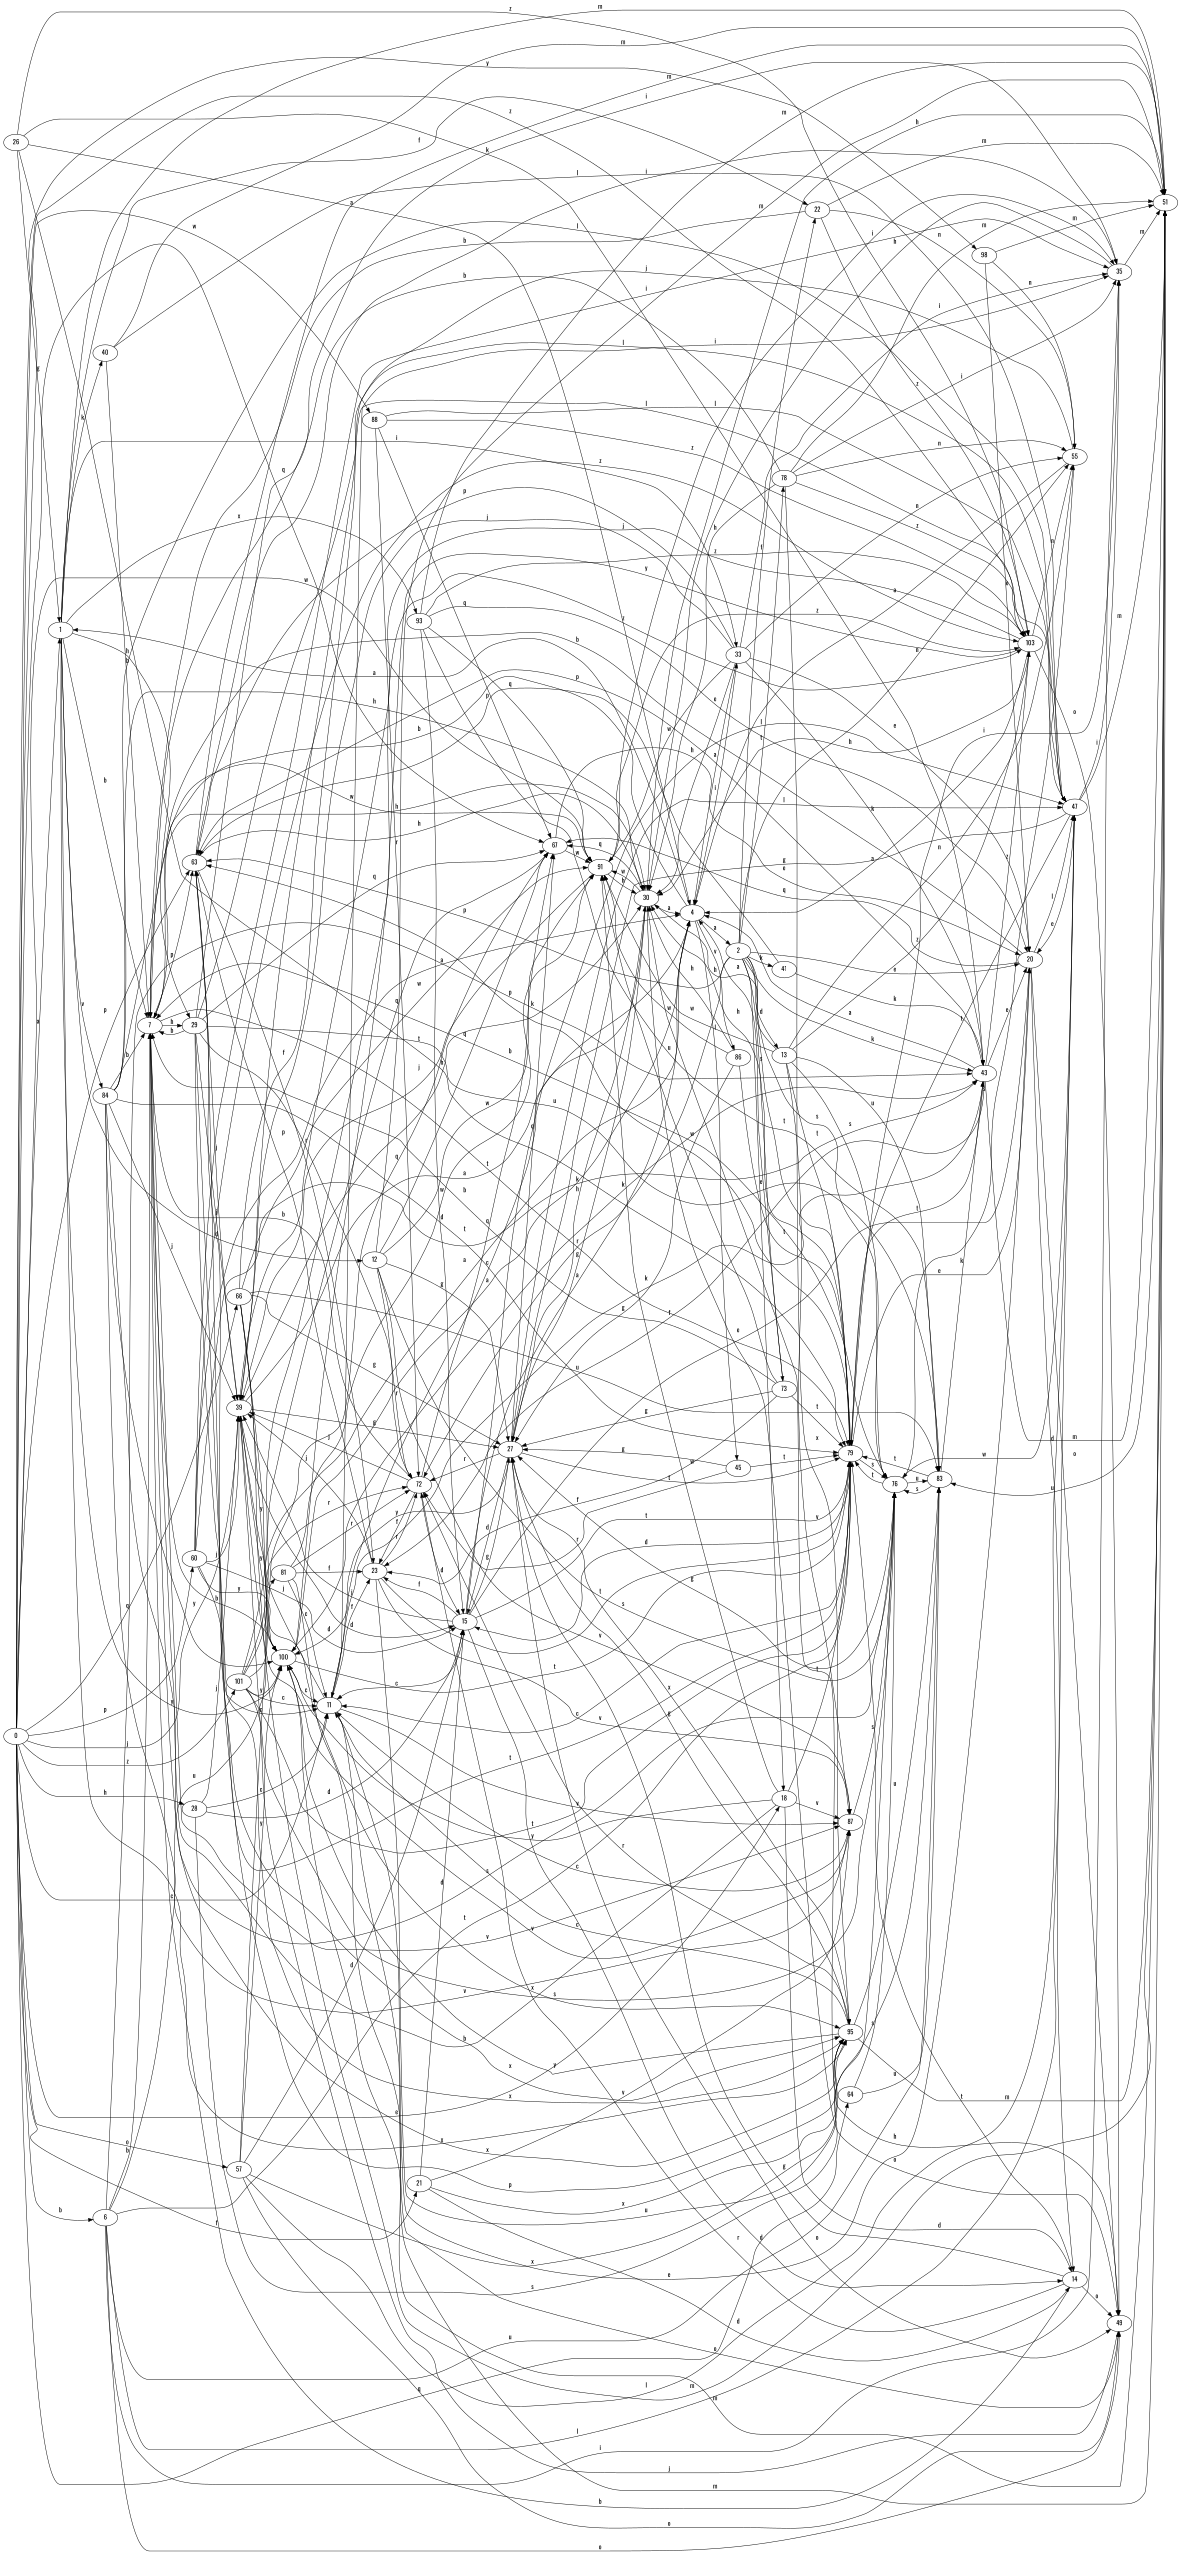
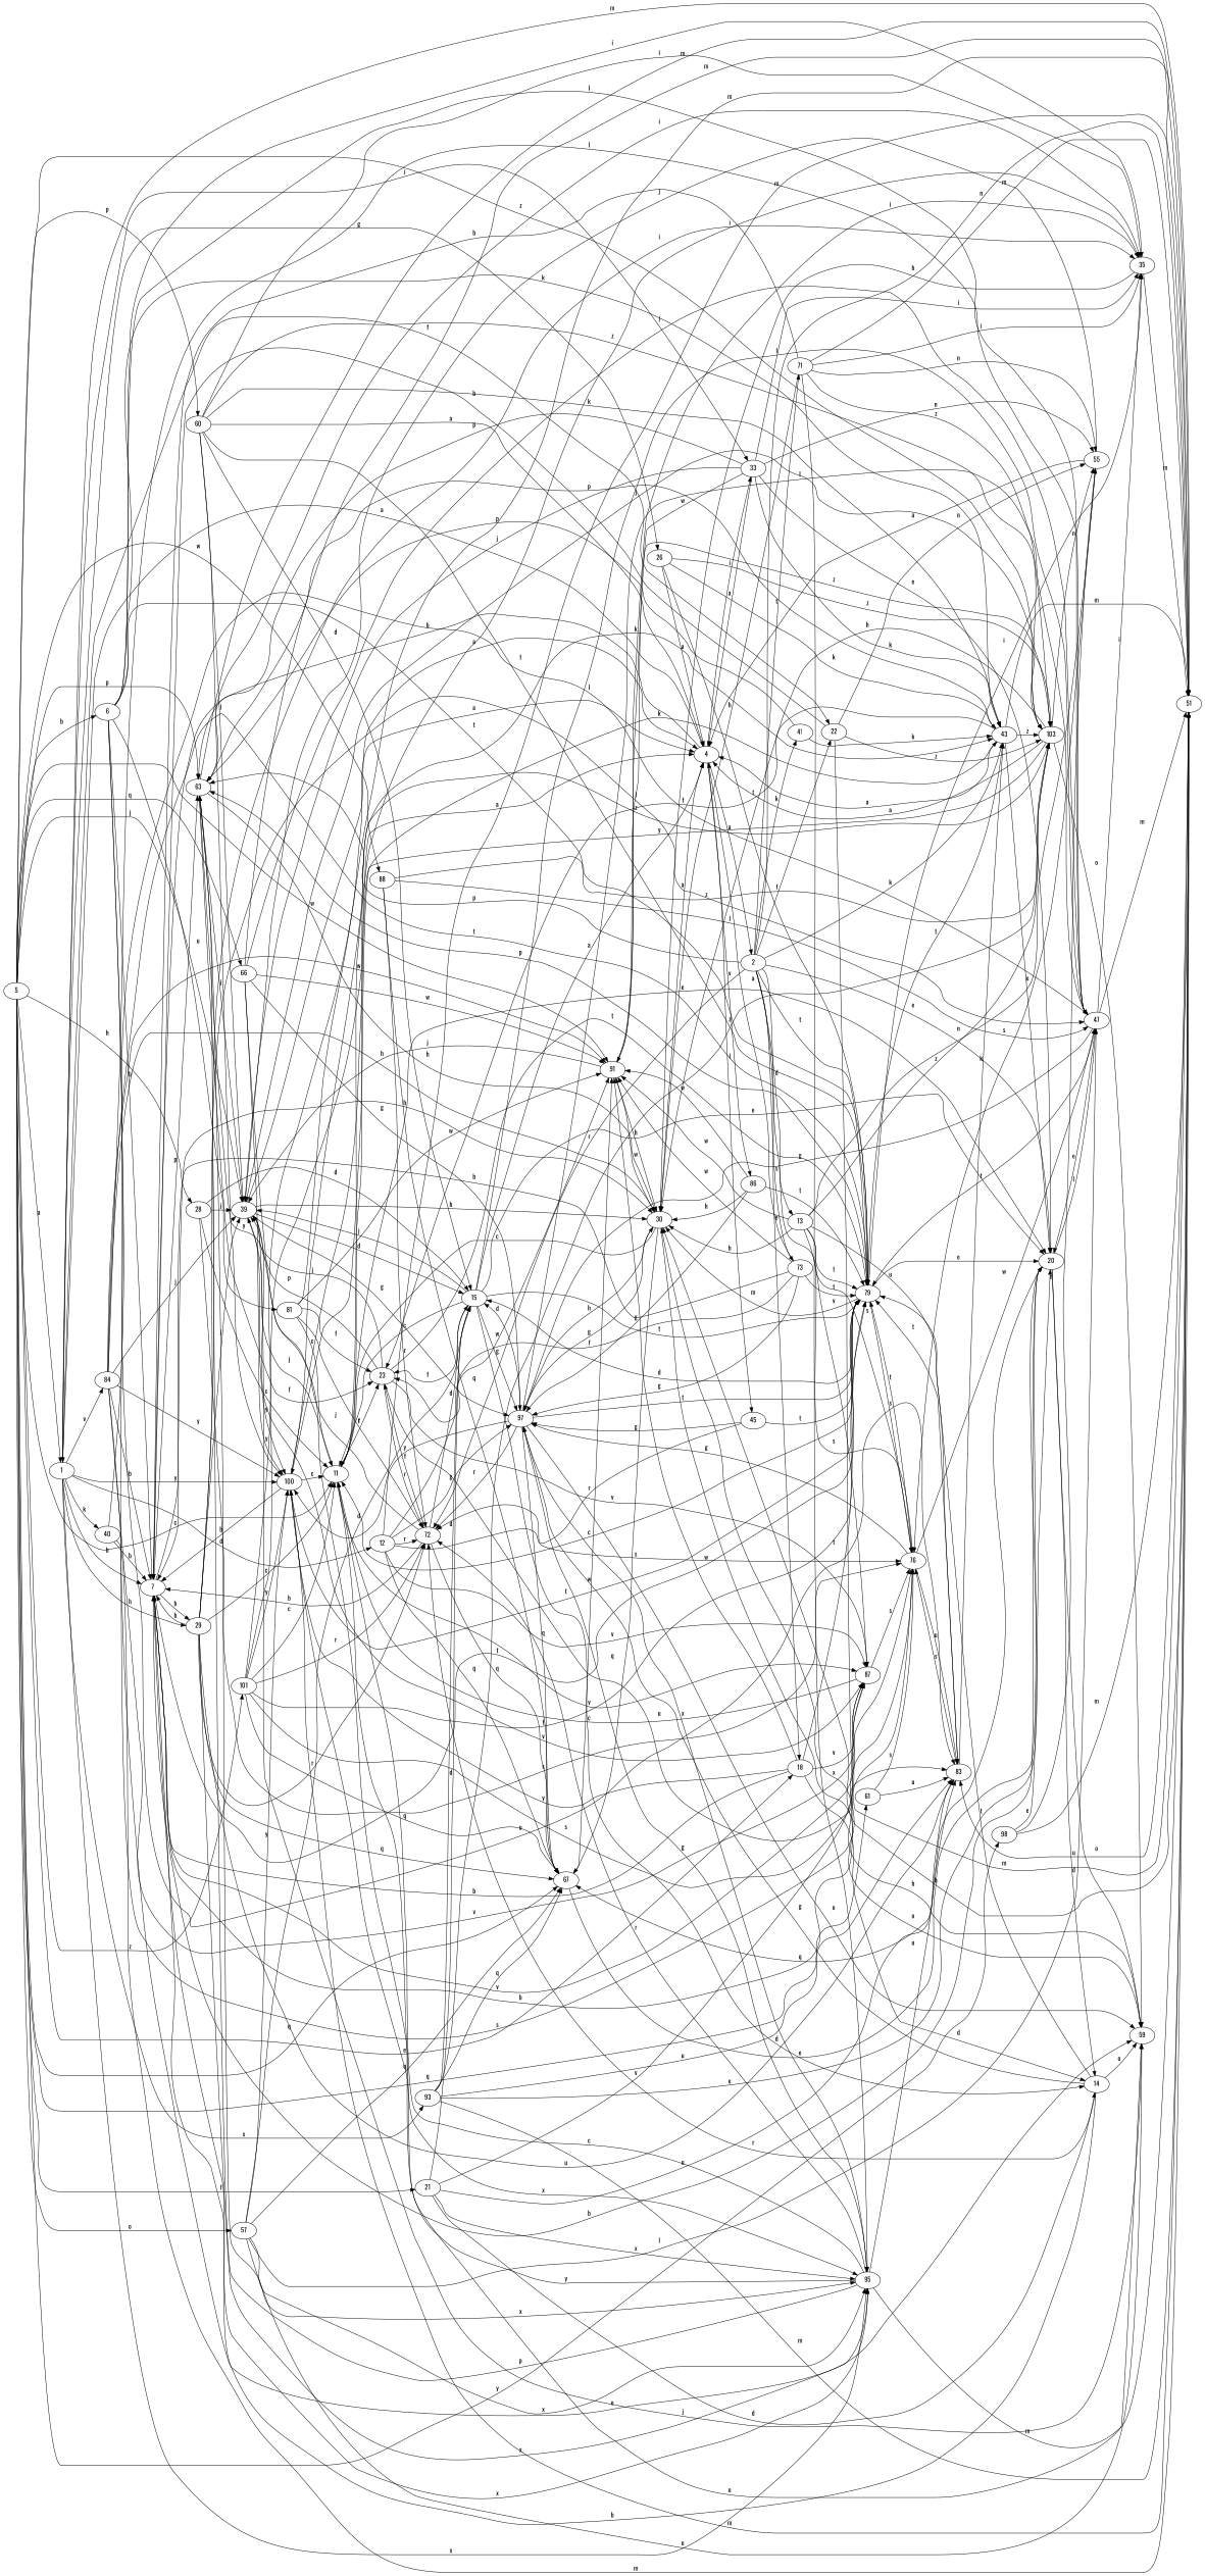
  strict digraph {
    fontname=Oswald
    rankdir=LR
    node [fontname=Oswald]
    edge [fontname=Oswald]
-   0
+   0 [label=5]
    1
    6
    11
    18
    21
    28
    39
    57
    n10 [label=60]
    63
-   64
+   64 [label=61]
    66
    67
    88
    91
    98
    101
    103
    7
    12
    22
    26
    29
    33
    40
    51
    84
    93
    95
    100
    43
    79
    35
    47
-   59 [label=49]
+   59
    81
    83
    20
    87
    23
    14
    15
    76
    4
    30
-   27
+   27 [label=97]
    72
    55
    2
    13
    41
    73
-   78
+   78 [label=71]
    45
    86
    0 -> 1 [label=a]
    0 -> 6 [label=b]
    0 -> 11 [label=c]
    0 -> 18 [label=e]
    0 -> 21 [label=f]
    0 -> 28 [label=h]
    0 -> 39 [label=j]
    0 -> 57 [label=o]
    0 -> n10 [label=p]
    0 -> 63 [label=p]
    0 -> 64 [label=q]
    0 -> 66 [label=q]
    0 -> 67 [label=q]
    0 -> 88 [label=w]
    0 -> 91 [label=w]
    0 -> 98 [label=y]
    0 -> 101 [label=z]
    0 -> 103 [label=z]
    1 -> 7 [label=b]
    1 -> 12 [label=d]
    1 -> 22 [label=f]
-   26 -> 1 [label=g]
+   1 -> 26 [label=g]
    1 -> 29 [label=h]
    1 -> 33 [label=i]
    1 -> 40 [label=k]
    1 -> 51 [label=m]
    1 -> 84 [label=v]
    1 -> 93 [label=x]
    1 -> 95 [label=x]
    1 -> 100 [label=y]
    6 -> 7 [label=b]
    6 -> 43 [label=k]
    6 -> 79 [label=t]
    6 -> 35 [label=i]
    6 -> 47 [label=l]
    6 -> 59 [label=o]
    6 -> 81 [label=u]
    6 -> 83 [label=u]
    11 -> 39 [label=j]
    11 -> 43 [label=k]
    11 -> 35 [label=i]
    11 -> 59 [label=o]
    11 -> 20 [label=e]
    11 -> 87 [label=v]
    11 -> 23 [label=f]
    18 -> 91 [label=w]
    18 -> 7 [label=b]
    18 -> 100 [label=y]
    18 -> 79 [label=t]
    18 -> 87 [label=v]
    18 -> 14 [label=d]
    21 -> 95 [label=x]
-   66 -> 83 [label=u]
+   21 -> 83 [label=u]
    21 -> 87 [label=v]
    21 -> 14 [label=d]
    21 -> 15 [label=d]
    28 -> 11 [label=c]
    28 -> 39 [label=j]
    28 -> 15 [label=d]
    28 -> 76 [label=s]
    39 -> 100 [label=y]
    39 -> 87 [label=v]
    39 -> 15 [label=d]
    39 -> 4 [label=a]
    39 -> 30 [label=h]
    39 -> 27 [label=g]
    57 -> 67 [label=q]
    57 -> 95 [label=x]
    57 -> 100 [label=y]
    57 -> 47 [label=l]
    57 -> 59 [label=o]
    57 -> 15 [label=d]
    n10 -> 39 [label=j]
    n10 -> 103 [label=z]
    n10 -> 100 [label=y]
    n10 -> 43 [label=k]
    n10 -> 79 [label=t]
    n10 -> 35 [label=i]
    n10 -> 15 [label=d]
    n10 -> 4 [label=a]
    63 -> 39 [label=j]
    63 -> 51 [label=m]
    63 -> 95 [label=x]
    63 -> 35 [label=i]
    63 -> 23 [label=f]
    63 -> 30 [label=h]
    64 -> 83 [label=u]
    64 -> 76 [label=s]
    66 -> 91 [label=w]
    66 -> 51 [label=m]
    66 -> 95 [label=x]
    66 -> 100 [label=y]
    66 -> 47 [label=l]
    66 -> 27 [label=g]
    67 -> 91 [label=w]
    67 -> 20 [label=e]
    88 -> 67 [label=q]
    88 -> 103 [label=z]
    88 -> 47 [label=l]
    88 -> 72 [label=r]
    91 -> 39 [label=j]
    91 -> 103 [label=z]
    91 -> 35 [label=i]
    91 -> 30 [label=h]
    98 -> 51 [label=m]
    98 -> 20 [label=e]
    98 -> 55 [label=n]
    101 -> 11 [label=c]
    101 -> 67 [label=q]
    101 -> 103 [label=z]
    101 -> 100 [label=y]
    101 -> 79 [label=t]
    101 -> 76 [label=s]
    101 -> 4 [label=a]
    101 -> 72 [label=r]
    103 -> 39 [label=j]
    103 -> 100 [label=y]
    103 -> 59 [label=o]
    103 -> 4 [label=a]
    103 -> 30 [label=h]
    103 -> 55 [label=n]
    7 -> 63 [label=p]
    7 -> 29 [label=h]
    7 -> 95 [label=x]
    7 -> 79 [label=t]
    7 -> 87 [label=v]
    7 -> 30 [label=h]
    12 -> 67 [label=q]
    12 -> 91 [label=w]
    12 -> 51 [label=m]
    12 -> 87 [label=v]
    12 -> 76 [label=s]
    12 -> 27 [label=g]
    12 -> 72 [label=r]
    22 -> 103 [label=z]
    22 -> 7 [label=b]
    22 -> 51 [label=m]
    22 -> 55 [label=n]
    26 -> 103 [label=z]
    26 -> 43 [label=k]
    26 -> 79 [label=t]
    26 -> 4 [label=a]
    29 -> 11 [label=c]
    29 -> 39 [label=j]
    29 -> 67 [label=q]
    29 -> 7 [label=b]
    29 -> 95 [label=x]
    29 -> 35 [label=i]
    29 -> 47 [label=l]
    29 -> 83 [label=u]
    29 -> 72 [label=r]
    33 -> 39 [label=j]
    33 -> 63 [label=p]
    33 -> 91 [label=w]
    33 -> 43 [label=k]
    33 -> 35 [label=i]
    33 -> 20 [label=e]
    33 -> 4 [label=a]
-   33 -> 30 [label=h]
    33 -> 55 [label=n]
    40 -> 7 [label=b]
    40 -> 51 [label=m]
    40 -> 47 [label=l]
    51 -> 83 [label=u]
    51 -> 30 [label=h]
    84 -> 39 [label=j]
    84 -> 91 [label=w]
    84 -> 7 [label=b]
    84 -> 100 [label=y]
    84 -> 79 [label=t]
    84 -> 47 [label=l]
    84 -> 87 [label=v]
    84 -> 76 [label=s]
    84 -> 30 [label=h]
-   93 -> 91 [label=q]
+   93 -> 67 [label=q]
    93 -> 103 [label=z]
    93 -> 51 [label=m]
    93 -> 83 [label=u]
    93 -> 20 [label=e]
    93 -> 15 [label=d]
    95 -> 11 [label=c]
    95 -> 63 [label=p]
    95 -> 51 [label=m]
    95 -> 100 [label=y]
    95 -> 83 [label=u]
    95 -> 27 [label=g]
    95 -> 72 [label=r]
    100 -> 11 [label=c]
    100 -> 7 [label=b]
    100 -> 51 [label=m]
    100 -> 43 [label=k]
    100 -> 79 [label=t]
    100 -> 4 [label=a]
    43 -> 63 [label=p]
    43 -> 103 [label=z]
    43 -> 51 [label=m]
    43 -> 79 [label=t]
    43 -> 20 [label=e]
    43 -> 23 [label=f]
    43 -> 4 [label=a]
    79 -> 11 [label=c]
    79 -> 63 [label=p]
    79 -> 35 [label=i]
    79 -> 20 [label=e]
    79 -> 15 [label=d]
    79 -> 76 [label=s]
-   79 -> 30 [label=h]
+   79 -> 30 [label=m]
    35 -> 51 [label=m]
    35 -> 30 [label=h]
    47 -> 51 [label=m]
    47 -> 79 [label=t]
    47 -> 35 [label=i]
    47 -> 20 [label=e]
    47 -> 27 [label=g]
    59 -> 39 [label=j]
    59 -> 30 [label=h]
    81 -> 11 [label=c]
    81 -> 91 [label=w]
    81 -> 51 [label=m]
    81 -> 23 [label=f]
    81 -> 72 [label=r]
    83 -> 43 [label=k]
    83 -> 79 [label=t]
    83 -> 76 [label=s]
    20 -> 67 [label=q]
    20 -> 7 [label=b]
    20 -> 47 [label=l]
    20 -> 59 [label=o]
    20 -> 14 [label=d]
    87 -> 11 [label=c]
    87 -> 76 [label=s]
    23 -> 39 [label=j]
    23 -> 63 [label=p]
    23 -> 79 [label=t]
    23 -> 83 [label=u]
    23 -> 87 [label=v]
    23 -> 72 [label=r]
    14 -> 7 [label=b]
    14 -> 79 [label=t]
    14 -> 59 [label=o]
    14 -> 27 [label=g]
    14 -> 72 [label=r]
    15 -> 11 [label=c]
    15 -> 39 [label=j]
    15 -> 79 [label=t]
    15 -> 47 [label=l]
    15 -> 20 [label=e]
    15 -> 23 [label=f]
    15 -> 14 [label=d]
    15 -> 4 [label=a]
    15 -> 27 [label=g]
    76 -> 7 [label=b]
    76 -> 79 [label=t]
    76 -> 47 [label=w]
    76 -> 83 [label=u]
    76 -> 27 [label=g]
    4 -> 1 [label=a]
    4 -> 7 [label=b]
    4 -> 33 [label=i]
    4 -> 2 [label=a]
    4 -> 45 [label=l]
    4 -> 86 [label=v]
    30 -> 11 [label=c]
    30 -> 67 [label=q]
    30 -> 91 [label=w]
    30 -> 59 [label=o]
    30 -> 4 [label=a]
    30 -> 27 [label=g]
    27 -> 67 [label=q]
    27 -> 95 [label=x]
    27 -> 100 [label=y]
    27 -> 79 [label=t]
    27 -> 47 [label=l]
    27 -> 59 [label=o]
    27 -> 15 [label=d]
    27 -> 30 [label=h]
    27 -> 72 [label=r]
    72 -> 39 [label=j]
    72 -> 67 [label=q]
    72 -> 7 [label=b]
    72 -> 23 [label=f]
    72 -> 15 [label=d]
    55 -> 39 [label=j]
    55 -> 76 [label=s]
    55 -> 4 [label=a]
    2 -> 18 [label=e]
    2 -> 63 [label=p]
    2 -> 22 [label=f]
    2 -> 43 [label=k]
    2 -> 79 [label=t]
    2 -> 20 [label=e]
    2 -> 76 [label=s]
    2 -> 72 [label=r]
-   2 -> 55 [label=n]
+   2 -> 51 [label=n]
    2 -> 13 [label=d]
    2 -> 41 [label=k]
    2 -> 73 [label=s]
    2 -> 78 [label=t]
    13 -> 91 [label=w]
    13 -> 103 [label=z]
    13 -> 79 [label=t]
    13 -> 83 [label=u]
    13 -> 87 [label=v]
    13 -> 76 [label=s]
    13 -> 30 [label=h]
    13 -> 55 [label=n]
    41 -> 63 [label=p]
    41 -> 43 [label=k]
    73 -> 91 [label=w]
    73 -> 7 [label=b]
    73 -> 79 [label=t]
    73 -> 23 [label=f]
    73 -> 4 [label=a]
    73 -> 27 [label=g]
    78 -> 103 [label=z]
    78 -> 7 [label=b]
    78 -> 51 [label=m]
    78 -> 95 [label=x]
    78 -> 35 [label=i]
    78 -> 30 [label=h]
    78 -> 55 [label=n]
    45 -> 79 [label=t]
    45 -> 27 [label=g]
    45 -> 72 [label=r]
    86 -> 91 [label=w]
    86 -> 79 [label=t]
    86 -> 30 [label=h]
    86 -> 27 [label=g]
  }
